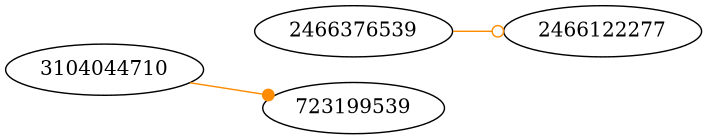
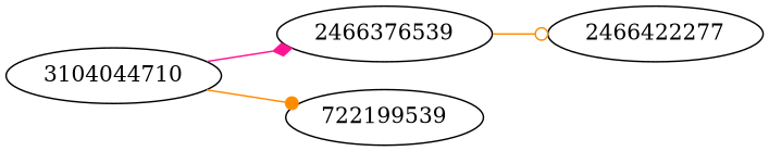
  strict digraph {
    rankdir=LR
    edge [color=darkorange]
    2466376539
-   2466422277 [label=2466122277]
+   2466422277
    3104044710
-   722199539 [label=723199539]
+   722199539
    2466376539 -> 2466422277 [arrowhead=odot]
+   3104044710 -> 2466376539 [arrowhead=diamond color=deeppink]
    3104044710 -> 722199539 [arrowhead=dot]
  }
